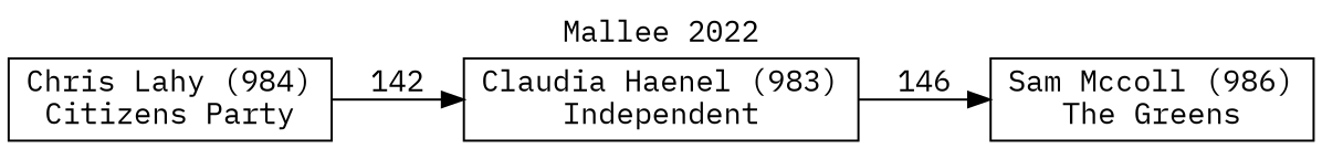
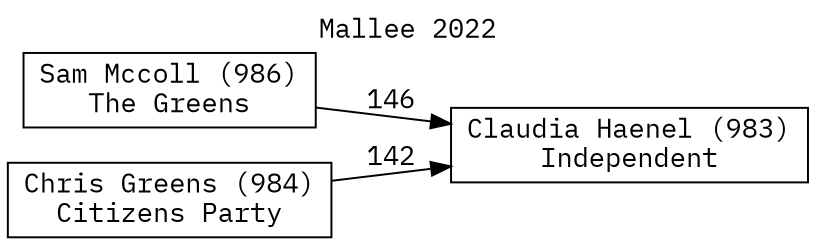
  digraph {
    fontname="IBM Plex Mono"
    label="Mallee 2022"
    labelloc=t
    mclimit=10
    rankdir=LR
    node [fontname="IBM Plex Mono" shape=box]
    edge [fontname="IBM Plex Mono"]
    n1 [label="Sam Mccoll (986)\nThe Greens"]
    n2 [label="Claudia Haenel (983)\nIndependent"]
-   n3 [label="Chris Lahy (984)\nCitizens Party"]
-   n2 -> n1 [label=146]
+   n3 [label="Chris Greens (984)\nCitizens Party"]
+   n1 -> n2 [label=146]
    n3 -> n2 [label=142]
  }
